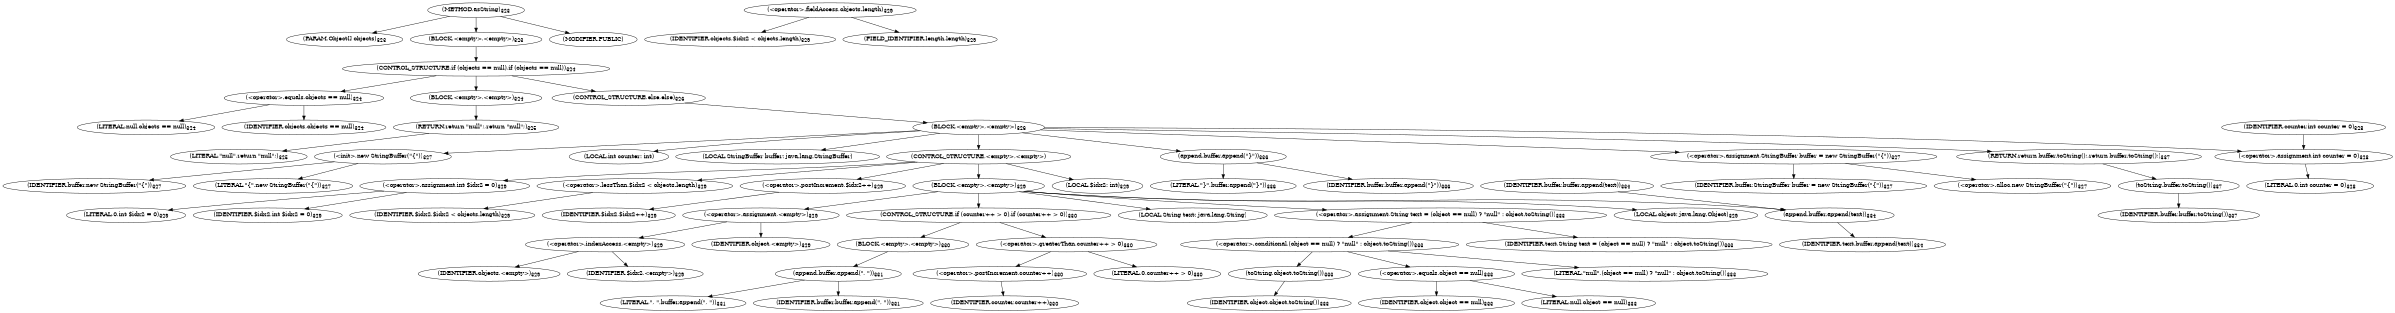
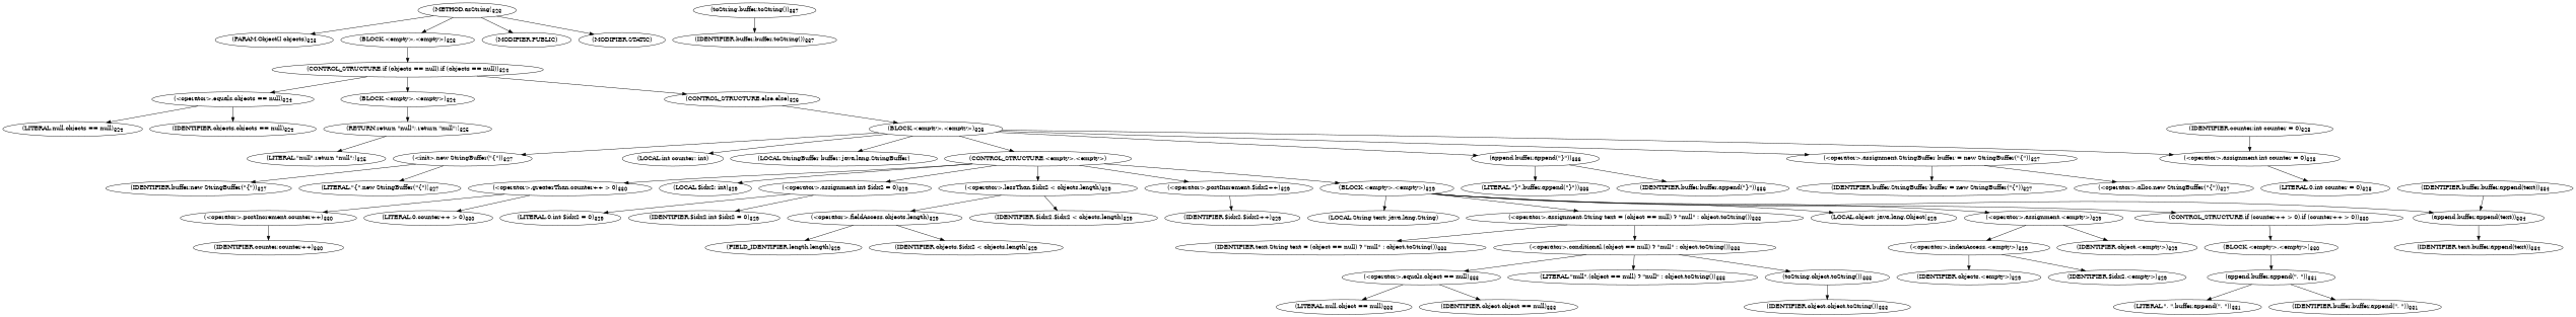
  digraph {
    n1 [label=<(METHOD,asString)<SUB>323</SUB>>]
    n2 [label=<(PARAM,Object[] objects)<SUB>323</SUB>>]
    n3 [label=<(BLOCK,&lt;empty&gt;,&lt;empty&gt;)<SUB>323</SUB>>]
    n4 [label=<(MODIFIER,PUBLIC)>]
+   n5 [label=<(MODIFIER,STATIC)>]
    n6 [label=<(CONTROL_STRUCTURE,if (objects == null),if (objects == null))<SUB>324</SUB>>]
    n7 [label=<(&lt;operator&gt;.equals,objects == null)<SUB>324</SUB>>]
    n8 [label=<(BLOCK,&lt;empty&gt;,&lt;empty&gt;)<SUB>324</SUB>>]
    n9 [label=<(CONTROL_STRUCTURE,else,else)<SUB>326</SUB>>]
    n10 [label=<(IDENTIFIER,objects,objects == null)<SUB>324</SUB>>]
    n11 [label=<(LITERAL,null,objects == null)<SUB>324</SUB>>]
    n12 [label=<(RETURN,return &quot;null&quot;;,return &quot;null&quot;;)<SUB>325</SUB>>]
    n13 [label=<(BLOCK,&lt;empty&gt;,&lt;empty&gt;)<SUB>326</SUB>>]
    n14 [label=<(LITERAL,&quot;null&quot;,return &quot;null&quot;;)<SUB>325</SUB>>]
    n15 [label=<(LOCAL,StringBuffer buffer: java.lang.StringBuffer)>]
    n16 [label=<(&lt;operator&gt;.assignment,StringBuffer buffer = new StringBuffer(&quot;{&quot;))<SUB>327</SUB>>]
    n17 [label=<(&lt;init&gt;,new StringBuffer(&quot;{&quot;))<SUB>327</SUB>>]
    n18 [label=<(LOCAL,int counter: int)>]
    n19 [label=<(&lt;operator&gt;.assignment,int counter = 0)<SUB>328</SUB>>]
    n20 [label=<(CONTROL_STRUCTURE,&lt;empty&gt;,&lt;empty&gt;)>]
    n21 [label=<(append,buffer.append(&quot;}&quot;))<SUB>336</SUB>>]
-   n22 [label=<(RETURN,return buffer.toString();,return buffer.toString();)<SUB>337</SUB>>]
    n23 [label=<(IDENTIFIER,buffer,StringBuffer buffer = new StringBuffer(&quot;{&quot;))<SUB>327</SUB>>]
    n24 [label=<(&lt;operator&gt;.alloc,new StringBuffer(&quot;{&quot;))<SUB>327</SUB>>]
    n25 [label=<(IDENTIFIER,buffer,new StringBuffer(&quot;{&quot;))<SUB>327</SUB>>]
    n26 [label=<(LITERAL,&quot;{&quot;,new StringBuffer(&quot;{&quot;))<SUB>327</SUB>>]
    n27 [label=<(LITERAL,0,int counter = 0)<SUB>328</SUB>>]
    n28 [label=<(LOCAL,$idx2: int)<SUB>329</SUB>>]
    n29 [label=<(&lt;operator&gt;.assignment,int $idx2 = 0)<SUB>329</SUB>>]
    n30 [label=<(&lt;operator&gt;.lessThan,$idx2 &lt; objects.length)<SUB>329</SUB>>]
    n31 [label=<(&lt;operator&gt;.postIncrement,$idx2++)<SUB>329</SUB>>]
    n32 [label=<(BLOCK,&lt;empty&gt;,&lt;empty&gt;)<SUB>329</SUB>>]
    n33 [label=<(IDENTIFIER,buffer,buffer.append(&quot;}&quot;))<SUB>336</SUB>>]
    n34 [label=<(LITERAL,&quot;}&quot;,buffer.append(&quot;}&quot;))<SUB>336</SUB>>]
    n35 [label=<(toString,buffer.toString())<SUB>337</SUB>>]
    n36 [label=<(IDENTIFIER,counter,int counter = 0)<SUB>328</SUB>>]
    n37 [label=<(IDENTIFIER,$idx2,int $idx2 = 0)<SUB>329</SUB>>]
    n38 [label=<(LITERAL,0,int $idx2 = 0)<SUB>329</SUB>>]
    n39 [label=<(IDENTIFIER,$idx2,$idx2 &lt; objects.length)<SUB>329</SUB>>]
    n40 [label=<(&lt;operator&gt;.fieldAccess,objects.length)<SUB>329</SUB>>]
    n41 [label=<(IDENTIFIER,$idx2,$idx2++)<SUB>329</SUB>>]
    n42 [label=<(LOCAL,object: java.lang.Object)<SUB>329</SUB>>]
    n43 [label=<(&lt;operator&gt;.assignment,&lt;empty&gt;)<SUB>329</SUB>>]
    n44 [label=<(CONTROL_STRUCTURE,if (counter++ &gt; 0),if (counter++ &gt; 0))<SUB>330</SUB>>]
    n45 [label=<(LOCAL,String text: java.lang.String)>]
    n46 [label=<(&lt;operator&gt;.assignment,String text = (object == null) ? &quot;null&quot; : object.toString())<SUB>333</SUB>>]
    n47 [label=<(append,buffer.append(text))<SUB>334</SUB>>]
    n48 [label=<(IDENTIFIER,objects,$idx2 &lt; objects.length)<SUB>329</SUB>>]
    n49 [label=<(FIELD_IDENTIFIER,length,length)<SUB>329</SUB>>]
    n50 [label=<(IDENTIFIER,object,&lt;empty&gt;)<SUB>329</SUB>>]
    n51 [label=<(&lt;operator&gt;.indexAccess,&lt;empty&gt;)<SUB>329</SUB>>]
    n52 [label=<(&lt;operator&gt;.greaterThan,counter++ &gt; 0)<SUB>330</SUB>>]
    n53 [label=<(BLOCK,&lt;empty&gt;,&lt;empty&gt;)<SUB>330</SUB>>]
    n54 [label=<(IDENTIFIER,text,String text = (object == null) ? &quot;null&quot; : object.toString())<SUB>333</SUB>>]
    n55 [label=<(&lt;operator&gt;.conditional,(object == null) ? &quot;null&quot; : object.toString())<SUB>333</SUB>>]
    n56 [label=<(IDENTIFIER,text,buffer.append(text))<SUB>334</SUB>>]
    n57 [label=<(IDENTIFIER,objects,&lt;empty&gt;)<SUB>329</SUB>>]
    n58 [label=<(IDENTIFIER,$idx2,&lt;empty&gt;)<SUB>329</SUB>>]
    n59 [label=<(&lt;operator&gt;.postIncrement,counter++)<SUB>330</SUB>>]
    n60 [label=<(LITERAL,0,counter++ &gt; 0)<SUB>330</SUB>>]
    n61 [label=<(append,buffer.append(&quot;, &quot;))<SUB>331</SUB>>]
    n62 [label=<(IDENTIFIER,counter,counter++)<SUB>330</SUB>>]
    n63 [label=<(IDENTIFIER,buffer,buffer.append(&quot;, &quot;))<SUB>331</SUB>>]
    n64 [label=<(LITERAL,&quot;, &quot;,buffer.append(&quot;, &quot;))<SUB>331</SUB>>]
    n65 [label=<(&lt;operator&gt;.equals,object == null)<SUB>333</SUB>>]
    n66 [label=<(LITERAL,&quot;null&quot;,(object == null) ? &quot;null&quot; : object.toString())<SUB>333</SUB>>]
    n67 [label=<(toString,object.toString())<SUB>333</SUB>>]
    n68 [label=<(IDENTIFIER,object,object == null)<SUB>333</SUB>>]
    n69 [label=<(LITERAL,null,object == null)<SUB>333</SUB>>]
    n70 [label=<(IDENTIFIER,object,object.toString())<SUB>333</SUB>>]
    n71 [label=<(IDENTIFIER,buffer,buffer.append(text))<SUB>334</SUB>>]
    n72 [label=<(IDENTIFIER,buffer,buffer.toString())<SUB>337</SUB>>]
    n1 -> n2
    n1 -> n3
    n1 -> n4
+   n1 -> n5
    n3 -> n6
    n6 -> n7
    n6 -> n8
    n6 -> n9
    n7 -> n10
    n7 -> n11
    n8 -> n12
    n9 -> n13
    n12 -> n14
    n13 -> n15
    n13 -> n16
    n13 -> n17
    n13 -> n18
    n13 -> n19
    n13 -> n20
    n13 -> n21
-   n13 -> n22
    n16 -> n23
    n16 -> n24
    n17 -> n25
    n17 -> n26
    n19 -> n27
    n20 -> n28
    n20 -> n29
    n20 -> n30
    n20 -> n31
    n20 -> n32
    n21 -> n33
    n21 -> n34
-   n22 -> n35
    n29 -> n37
    n29 -> n38
    n30 -> n39
+   n30 -> n40
    n31 -> n41
    n32 -> n42
    n32 -> n43
    n32 -> n44
    n32 -> n45
    n32 -> n46
    n32 -> n47
    n35 -> n72
    n36 -> n19
    n40 -> n48
    n40 -> n49
    n43 -> n50
    n43 -> n51
-   n44 -> n52
+   n20 -> n52
    n44 -> n53
    n46 -> n54
    n46 -> n55
    n47 -> n56
    n51 -> n57
    n51 -> n58
    n52 -> n59
    n52 -> n60
    n53 -> n61
    n55 -> n65
    n55 -> n66
    n55 -> n67
    n59 -> n62
    n61 -> n63
    n61 -> n64
    n65 -> n68
    n65 -> n69
    n67 -> n70
    n71 -> n47
  }
